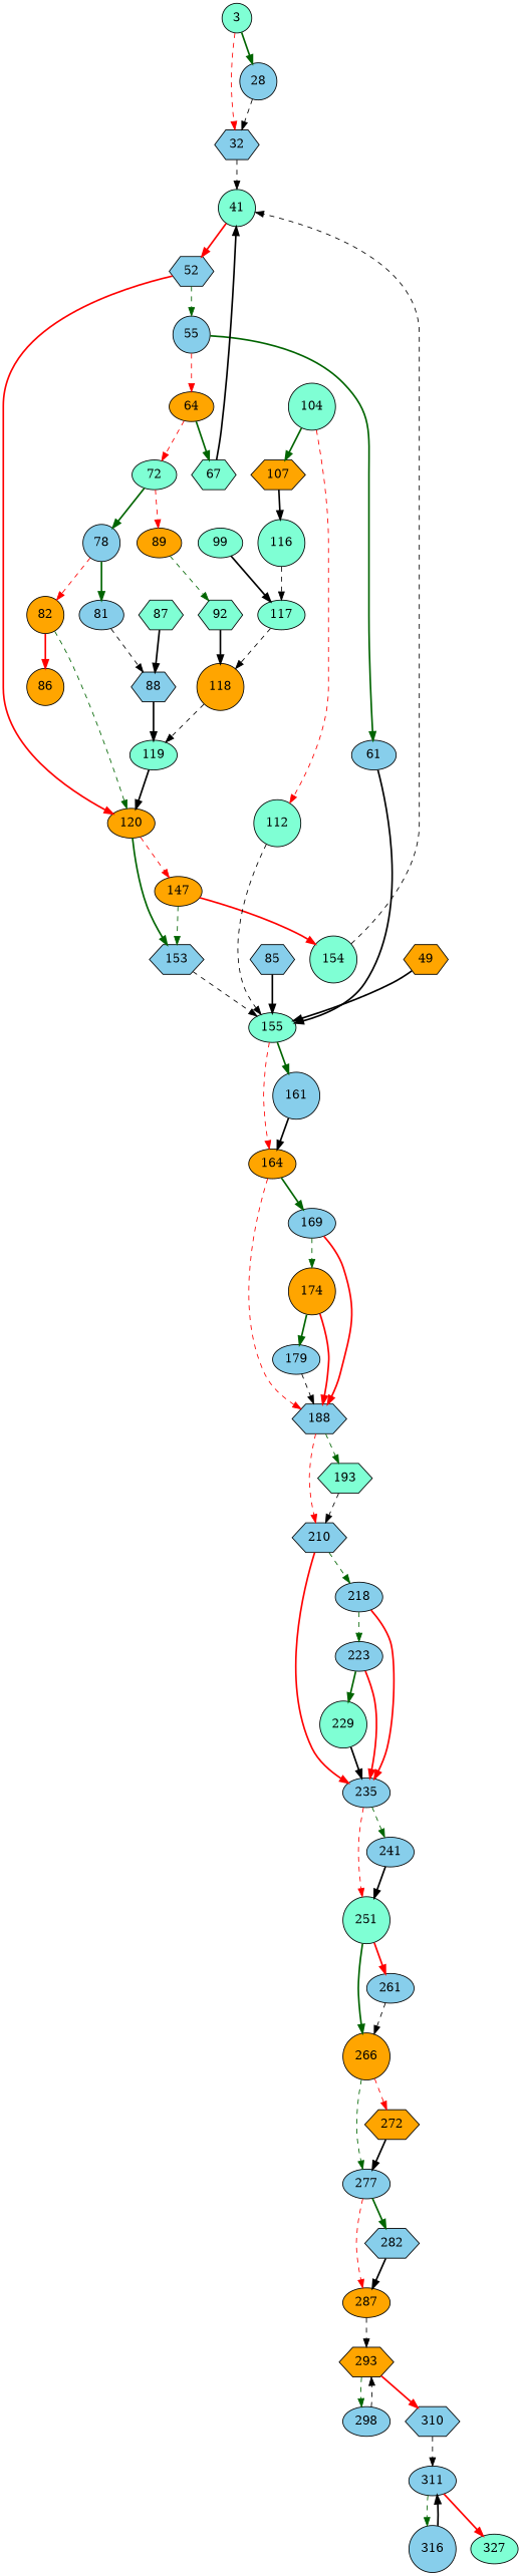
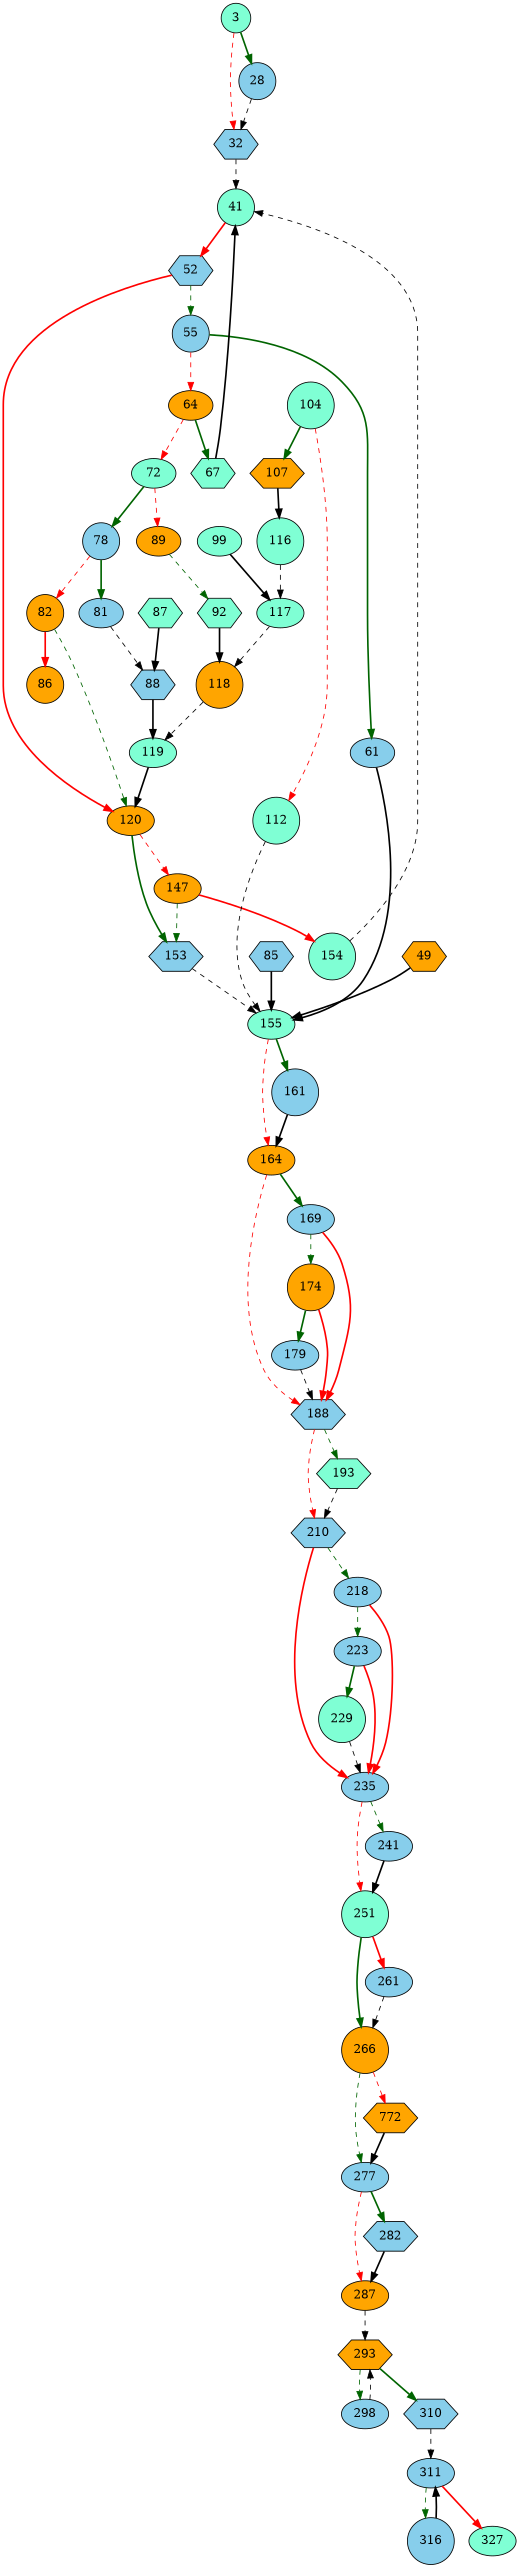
  strict digraph {
    node [fillcolor=skyblue shape=ellipse style=filled]
    edge [style=bold]
    3 [entry=true fillcolor=aquamarine shape=circle]
    28 [shape=circle]
    32 [shape=hexagon]
    41 [fillcolor=aquamarine shape=circle]
    52 [shape=hexagon]
    49 [fillcolor=orange shape=hexagon]
    155 [fillcolor=aquamarine]
    55 [shape=circle]
    120 [fillcolor=orange]
    161 [shape=circle]
    164 [fillcolor=orange]
    61
    64 [fillcolor=orange]
    153 [shape=hexagon]
    147 [fillcolor=orange]
    169
    188 [shape=hexagon]
    67 [fillcolor=aquamarine shape=hexagon]
    72 [fillcolor=aquamarine]
    154 [fillcolor=aquamarine shape=circle]
    78 [shape=circle]
    89 [fillcolor=orange]
    81
    82 [fillcolor=orange shape=circle]
    92 [fillcolor=aquamarine shape=hexagon]
    88 [shape=hexagon]
    86 [fillcolor=orange shape=circle]
    118 [fillcolor=orange shape=circle]
    119 [fillcolor=aquamarine]
    85 [shape=hexagon]
    87 [fillcolor=aquamarine shape=hexagon]
    99 [fillcolor=aquamarine]
    117 [fillcolor=aquamarine]
    104 [fillcolor=aquamarine shape=circle]
    107 [fillcolor=orange shape=hexagon]
    112 [fillcolor=aquamarine shape=circle]
    116 [fillcolor=aquamarine shape=circle]
    174 [fillcolor=orange shape=circle]
    193 [fillcolor=aquamarine shape=hexagon]
    210 [shape=hexagon]
    179
    218
    235
    223
    241
    251 [fillcolor=aquamarine shape=circle]
    229 [fillcolor=aquamarine shape=circle]
    266 [fillcolor=orange shape=circle]
    261
    277
-   272 [fillcolor=orange shape=hexagon]
+   272 [fillcolor=orange shape=hexagon label=772]
    282 [shape=hexagon]
    287 [fillcolor=orange]
    293 [fillcolor=orange shape=hexagon]
    298
    310 [shape=hexagon]
    311
    316 [shape=circle]
    327 [fillcolor=aquamarine]
    3 -> 28 [color=darkgreen cond=true]
    3 -> 32 [color=red cond=false style=dashed]
    28 -> 32 [style=dashed]
    32 -> 41 [style=dashed]
    41 -> 52 [color=red cond=false]
    52 -> 55 [color=darkgreen cond=true style=dashed]
    52 -> 120 [color=red cond=false]
    49 -> 155
    155 -> 161 [color=darkgreen cond=true]
    155 -> 164 [color=red cond=false style=dashed]
    55 -> 61 [color=darkgreen cond=true]
    55 -> 64 [color=red cond=false style=dashed]
    120 -> 153 [color=darkgreen cond=true]
    120 -> 147 [color=red cond=false style=dashed]
    161 -> 164
    164 -> 169 [color=darkgreen cond=true]
    164 -> 188 [color=red cond=false style=dashed]
    61 -> 155
    64 -> 67 [color=darkgreen cond=true]
    64 -> 72 [color=red cond=false style=dashed]
    153 -> 155 [style=dashed]
    147 -> 153 [color=darkgreen cond=true style=dashed]
    147 -> 154 [color=red cond=false]
    169 -> 188 [color=red cond=false]
    169 -> 174 [color=darkgreen cond=true style=dashed]
    188 -> 193 [color=darkgreen cond=true style=dashed]
    188 -> 210 [color=red cond=false style=dashed]
    67 -> 41
    72 -> 78 [color=darkgreen cond=true]
    72 -> 89 [color=red cond=false style=dashed]
    154 -> 41 [style=dashed]
    78 -> 81 [color=darkgreen cond=true]
    78 -> 82 [color=red cond=false style=dashed]
    89 -> 92 [color=darkgreen cond=true style=dashed]
    81 -> 88 [style=dashed]
    82 -> 120 [color=darkgreen cond=true style=dashed]
    82 -> 86 [color=red cond=false]
    92 -> 118
    88 -> 119
    118 -> 119 [style=dashed]
    119 -> 120
    85 -> 155
    87 -> 88
    99 -> 117
    117 -> 118 [style=dashed]
    104 -> 107 [color=darkgreen cond=true]
    104 -> 112 [color=red cond=false style=dashed]
    107 -> 116
    112 -> 155 [style=dashed]
    116 -> 117 [style=dashed]
    174 -> 188 [color=red cond=false]
    174 -> 179 [color=darkgreen cond=true]
    193 -> 210 [style=dashed]
    210 -> 218 [color=darkgreen cond=true style=dashed]
    210 -> 235 [color=red cond=false]
    179 -> 188 [style=dashed]
    218 -> 235 [color=red cond=false]
    218 -> 223 [color=darkgreen cond=true style=dashed]
    235 -> 241 [color=darkgreen cond=true style=dashed]
    235 -> 251 [color=red cond=false style=dashed]
    223 -> 235 [color=red cond=false]
    223 -> 229 [color=darkgreen cond=true]
    241 -> 251
    251 -> 266 [color=darkgreen cond=true]
    251 -> 261 [color=red cond=false]
-   229 -> 235
+   229 -> 235 [style=dashed]
    266 -> 277 [color=darkgreen cond=true style=dashed]
    266 -> 272 [color=red cond=false style=dashed]
    261 -> 266 [style=dashed]
    277 -> 282 [color=darkgreen cond=true]
    277 -> 287 [color=red cond=false style=dashed]
    272 -> 277
    282 -> 287
    287 -> 293 [style=dashed]
    293 -> 298 [color=darkgreen cond=true style=dashed]
-   293 -> 310 [color=red cond=false]
+   293 -> 310 [color=darkgreen cond=false]
    298 -> 293 [style=dashed]
    310 -> 311 [style=dashed]
    311 -> 316 [color=darkgreen cond=true style=dashed]
    311 -> 327 [color=red cond=false]
    316 -> 311
  }
